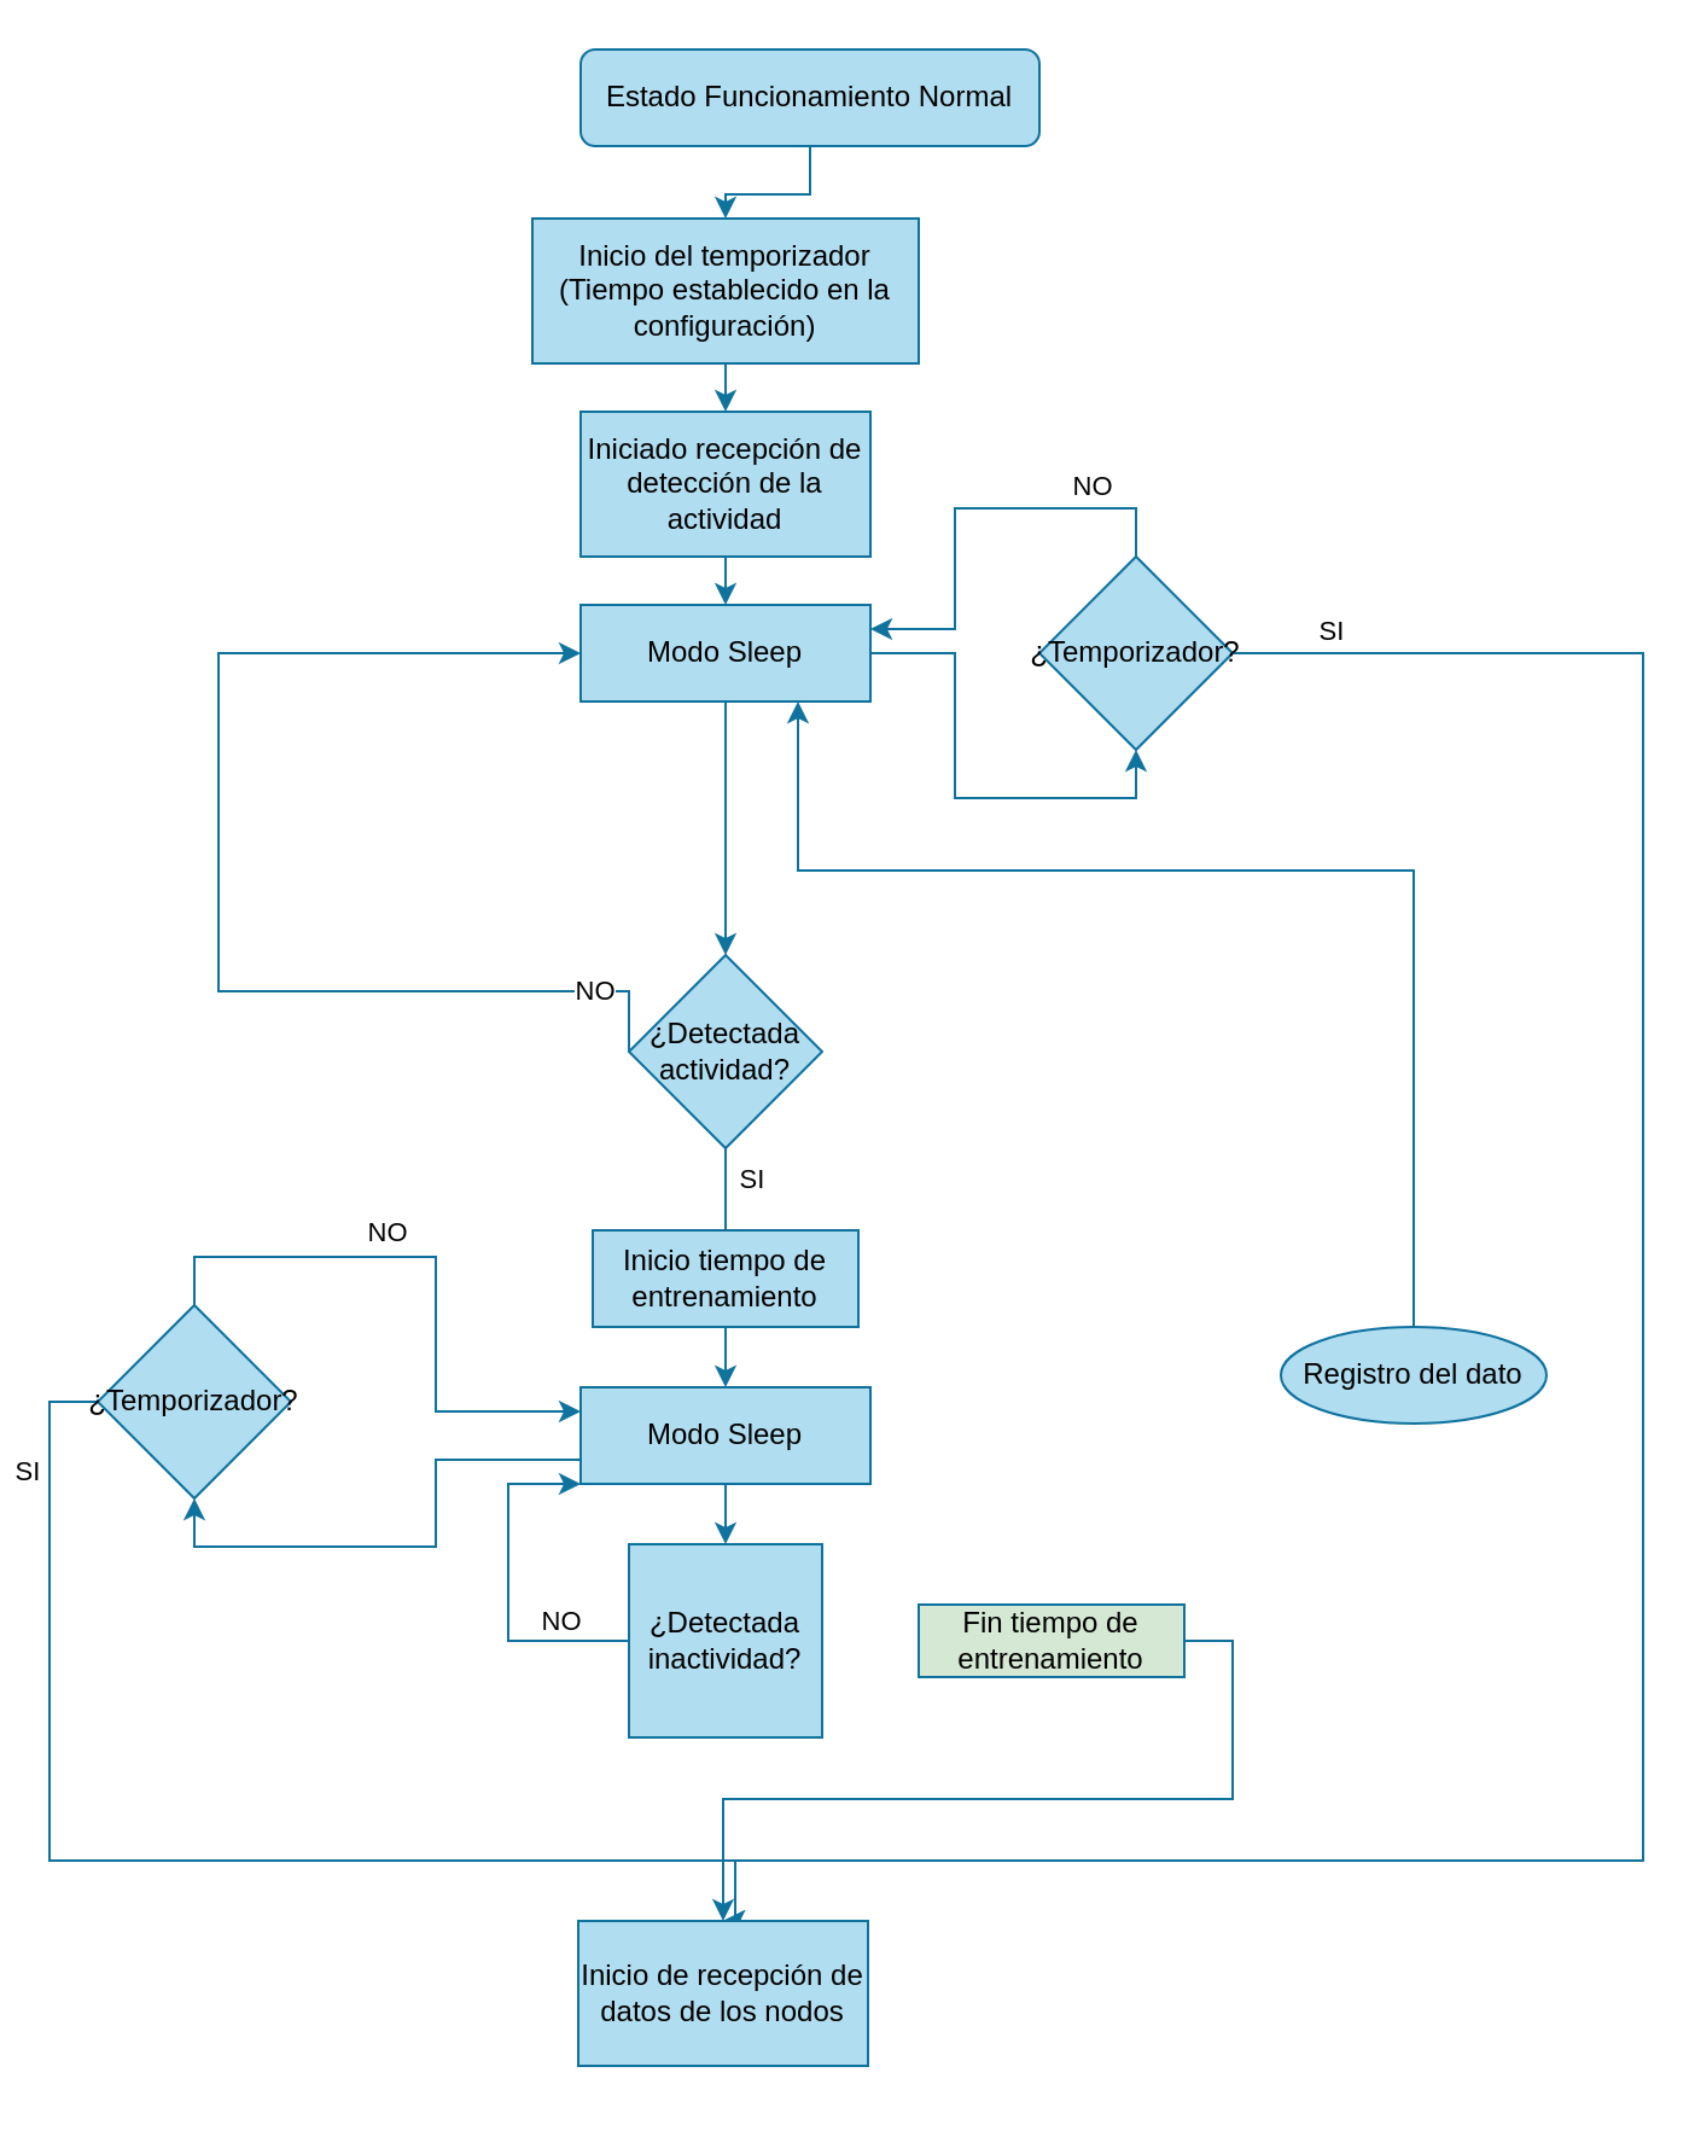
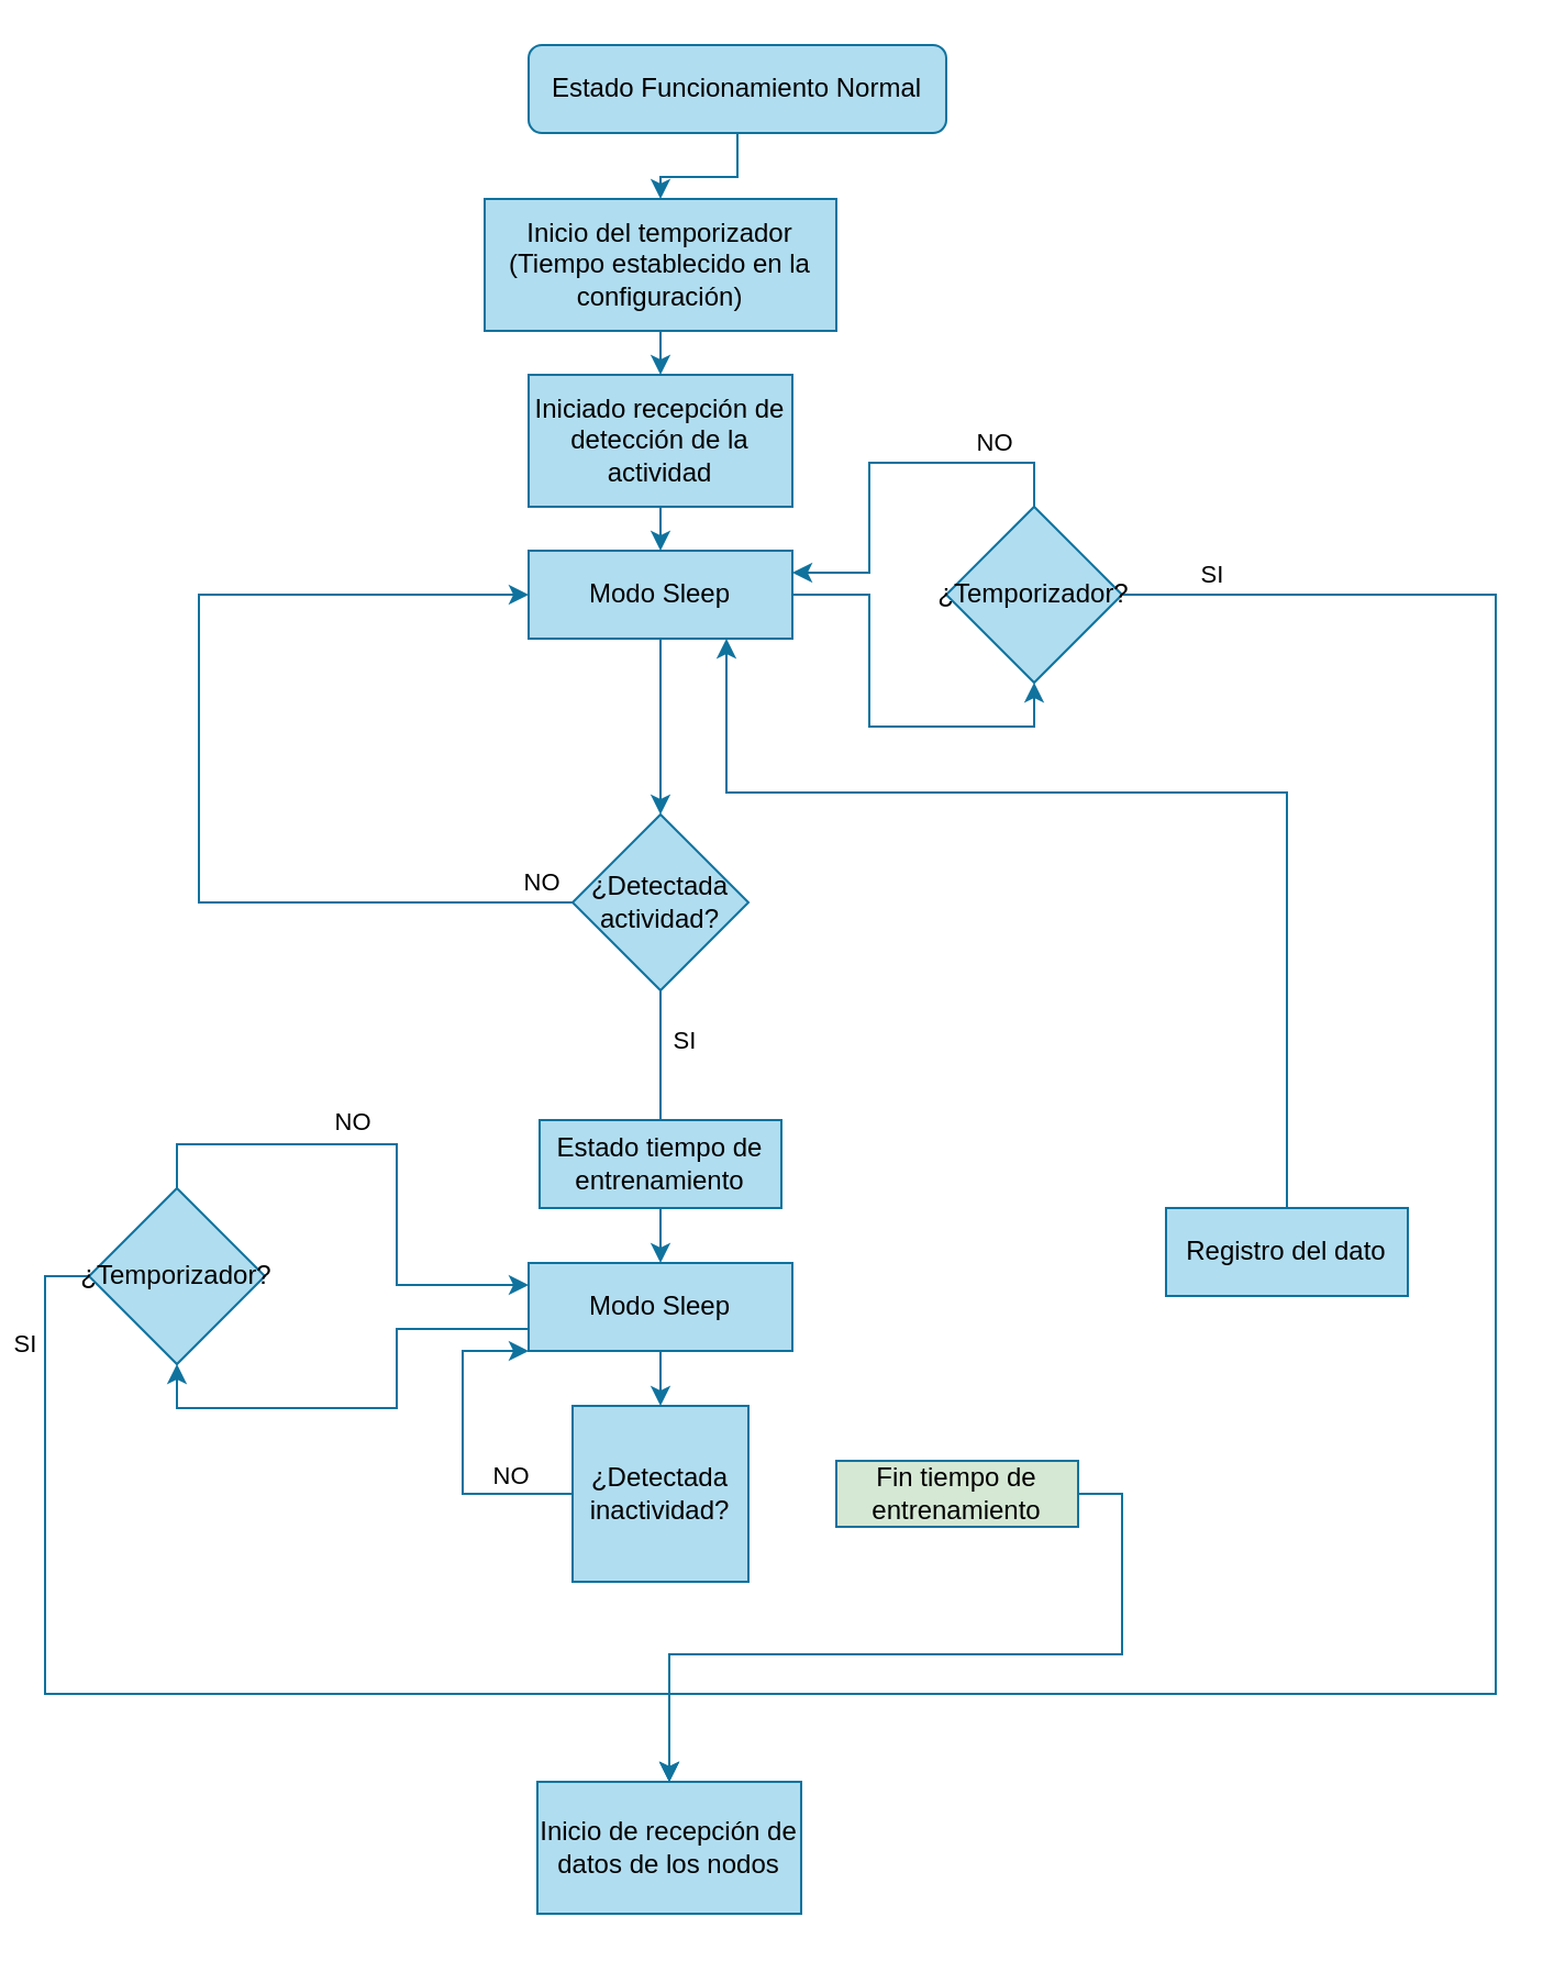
  <mxCell id="0" />
  <mxCell id="1" parent="0" />
  <mxCell id="2" style="edgeStyle=orthogonalEdgeStyle;rounded=0;orthogonalLoop=1;jettySize=auto;html=1;exitX=0.5;exitY=1;exitDx=0;exitDy=0;entryX=0.5;entryY=0;entryDx=0;entryDy=0;fillColor=#b1ddf0;strokeColor=#10739e;" edge="1" parent="1" source="3" target="5"><mxGeometry relative="1" as="geometry" /></mxCell>
  <mxCell id="3" value="Estado Funcionamiento Normal" style="rounded=1;whiteSpace=wrap;html=1;fontSize=12;glass=0;strokeWidth=1;shadow=0;fillColor=#b1ddf0;strokeColor=#10739e;" parent="1" vertex="1"><mxGeometry x="240" y="20" width="190" height="40" as="geometry" /></mxCell>
  <mxCell id="4" style="edgeStyle=orthogonalEdgeStyle;rounded=0;orthogonalLoop=1;jettySize=auto;html=1;exitX=0.5;exitY=1;exitDx=0;exitDy=0;entryX=0.5;entryY=0;entryDx=0;entryDy=0;fillColor=#b1ddf0;strokeColor=#10739e;" edge="1" parent="1" source="5" target="15"><mxGeometry relative="1" as="geometry" /></mxCell>
  <mxCell id="5" value="Inicio del temporizador (Tiempo establecido en la configuración)" style="rounded=0;whiteSpace=wrap;html=1;fillColor=#b1ddf0;strokeColor=#10739e;" vertex="1" parent="1"><mxGeometry x="220" y="90" width="160" height="60" as="geometry" /></mxCell>
  <mxCell id="6" style="edgeStyle=orthogonalEdgeStyle;rounded=0;orthogonalLoop=1;jettySize=auto;html=1;exitX=0;exitY=0.5;exitDx=0;exitDy=0;entryX=0;entryY=0.5;entryDx=0;entryDy=0;fillColor=#b1ddf0;strokeColor=#10739e;" edge="1" parent="1" source="10" target="13"><mxGeometry relative="1" as="geometry"><Array as="points"><mxPoint x="90" y="410" /><mxPoint x="90" y="270" /></Array></mxGeometry></mxCell>
  <mxCell id="7" value="NO" style="edgeLabel;html=1;align=center;verticalAlign=middle;resizable=0;points=[];" vertex="1" connectable="0" parent="6"><mxGeometry x="0.333" y="-4" relative="1" as="geometry"><mxPoint x="151" y="127" as="offset" /></mxGeometry></mxCell>
  <mxCell id="8" style="edgeStyle=orthogonalEdgeStyle;rounded=0;orthogonalLoop=1;jettySize=auto;html=1;exitX=0.5;exitY=1;exitDx=0;exitDy=0;entryX=0.5;entryY=0;entryDx=0;entryDy=0;fillColor=#b1ddf0;strokeColor=#10739e;endArrow=none;" edge="1" parent="1" source="10" target="17"><mxGeometry relative="1" as="geometry" /></mxCell>
  <mxCell id="9" value="SI" style="edgeLabel;html=1;align=center;verticalAlign=middle;resizable=0;points=[];" vertex="1" connectable="0" parent="8"><mxGeometry x="-0.267" y="1" relative="1" as="geometry"><mxPoint x="9" as="offset" /></mxGeometry></mxCell>
- <mxCell id="10" value="¿Detectada actividad?" style="rhombus;whiteSpace=wrap;html=1;fillColor=#b1ddf0;strokeColor=#10739e;" vertex="1" parent="1"><mxGeometry x="260" y="395" width="80" height="80" as="geometry" /></mxCell>
+ <mxCell id="10" value="¿Detectada actividad?" style="rhombus;whiteSpace=wrap;html=1;fillColor=#b1ddf0;strokeColor=#10739e;" vertex="1" parent="1"><mxGeometry x="260" y="370" width="80" height="80" as="geometry" /></mxCell>
  <mxCell id="11" style="edgeStyle=orthogonalEdgeStyle;rounded=0;orthogonalLoop=1;jettySize=auto;html=1;exitX=0.5;exitY=1;exitDx=0;exitDy=0;entryX=0.5;entryY=0;entryDx=0;entryDy=0;fillColor=#b1ddf0;strokeColor=#10739e;" edge="1" parent="1" source="13" target="10"><mxGeometry relative="1" as="geometry" /></mxCell>
  <mxCell id="12" style="edgeStyle=orthogonalEdgeStyle;rounded=0;orthogonalLoop=1;jettySize=auto;html=1;exitX=1;exitY=0.5;exitDx=0;exitDy=0;entryX=0.5;entryY=1;entryDx=0;entryDy=0;fillColor=#b1ddf0;strokeColor=#10739e;" edge="1" parent="1" source="13" target="32"><mxGeometry relative="1" as="geometry" /></mxCell>
  <mxCell id="13" value="Modo Sleep" style="rounded=0;whiteSpace=wrap;html=1;fillColor=#b1ddf0;strokeColor=#10739e;" vertex="1" parent="1"><mxGeometry x="240" y="250" width="120" height="40" as="geometry" /></mxCell>
  <mxCell id="14" style="edgeStyle=orthogonalEdgeStyle;rounded=0;orthogonalLoop=1;jettySize=auto;html=1;exitX=0.5;exitY=1;exitDx=0;exitDy=0;entryX=0.5;entryY=0;entryDx=0;entryDy=0;fillColor=#b1ddf0;strokeColor=#10739e;" edge="1" parent="1" source="15" target="13"><mxGeometry relative="1" as="geometry" /></mxCell>
  <mxCell id="15" value="Iniciado recepción de detección de la actividad" style="rounded=0;whiteSpace=wrap;html=1;fillColor=#b1ddf0;strokeColor=#10739e;" vertex="1" parent="1"><mxGeometry x="240" y="170" width="120" height="60" as="geometry" /></mxCell>
  <mxCell id="16" style="edgeStyle=orthogonalEdgeStyle;rounded=0;orthogonalLoop=1;jettySize=auto;html=1;exitX=0.5;exitY=1;exitDx=0;exitDy=0;entryX=0.5;entryY=0;entryDx=0;entryDy=0;fillColor=#b1ddf0;strokeColor=#10739e;" edge="1" parent="1" source="17" target="20"><mxGeometry relative="1" as="geometry" /></mxCell>
- <mxCell id="17" value="Inicio tiempo de entrenamiento" style="rounded=0;whiteSpace=wrap;html=1;fillColor=#b1ddf0;strokeColor=#10739e;" vertex="1" parent="1"><mxGeometry x="245" y="509" width="110" height="40" as="geometry" /></mxCell>
+ <mxCell id="17" value="Estado tiempo de entrenamiento" style="rounded=0;whiteSpace=wrap;html=1;fillColor=#b1ddf0;strokeColor=#10739e;" vertex="1" parent="1"><mxGeometry x="245" y="509" width="110" height="40" as="geometry" /></mxCell>
  <mxCell id="18" style="edgeStyle=orthogonalEdgeStyle;rounded=0;orthogonalLoop=1;jettySize=auto;html=1;exitX=0.5;exitY=1;exitDx=0;exitDy=0;entryX=0.5;entryY=0;entryDx=0;entryDy=0;fillColor=#b1ddf0;strokeColor=#10739e;" edge="1" parent="1" source="20" target="23"><mxGeometry relative="1" as="geometry" /></mxCell>
  <mxCell id="19" style="edgeStyle=orthogonalEdgeStyle;rounded=0;orthogonalLoop=1;jettySize=auto;html=1;exitX=0;exitY=0.75;exitDx=0;exitDy=0;entryX=0.5;entryY=1;entryDx=0;entryDy=0;fillColor=#b1ddf0;strokeColor=#10739e;" edge="1" parent="1" source="20" target="37"><mxGeometry relative="1" as="geometry" /></mxCell>
  <mxCell id="20" value="Modo Sleep" style="rounded=0;whiteSpace=wrap;html=1;fillColor=#b1ddf0;strokeColor=#10739e;" vertex="1" parent="1"><mxGeometry x="240" y="574" width="120" height="40" as="geometry" /></mxCell>
  <mxCell id="21" style="edgeStyle=orthogonalEdgeStyle;rounded=0;orthogonalLoop=1;jettySize=auto;html=1;exitX=0;exitY=0.5;exitDx=0;exitDy=0;entryX=0;entryY=1;entryDx=0;entryDy=0;fillColor=#b1ddf0;strokeColor=#10739e;" edge="1" parent="1" source="23" target="20"><mxGeometry relative="1" as="geometry"><Array as="points"><mxPoint x="210" y="679" /><mxPoint x="210" y="614" /></Array></mxGeometry></mxCell>
  <mxCell id="22" value="NO" style="edgeLabel;html=1;align=center;verticalAlign=middle;resizable=0;points=[];" vertex="1" connectable="0" parent="21"><mxGeometry x="-0.6" y="2" relative="1" as="geometry"><mxPoint y="-11" as="offset" /></mxGeometry></mxCell>
  <mxCell id="23" value="¿Detectada inactividad?" style="whiteSpace=wrap;html=1;fillColor=#b1ddf0;strokeColor=#10739e;rounded=0;" vertex="1" parent="1"><mxGeometry x="260" y="639" width="80" height="80" as="geometry" /></mxCell>
  <mxCell id="24" style="edgeStyle=orthogonalEdgeStyle;rounded=0;orthogonalLoop=1;jettySize=auto;html=1;exitX=1;exitY=0.5;exitDx=0;exitDy=0;fillColor=#b1ddf0;strokeColor=#10739e;" edge="1" parent="1" source="25" target="38"><mxGeometry relative="1" as="geometry" /></mxCell>
  <mxCell id="25" value="Fin tiempo de entrenamiento" style="rounded=0;whiteSpace=wrap;html=1;fillColor=#d5e8d4;strokeColor=#10739e;" vertex="1" parent="1"><mxGeometry x="380" y="664" width="110" height="30" as="geometry" /></mxCell>
  <mxCell id="26" style="edgeStyle=orthogonalEdgeStyle;rounded=0;orthogonalLoop=1;jettySize=auto;html=1;exitX=0.5;exitY=0;exitDx=0;exitDy=0;entryX=0.75;entryY=1;entryDx=0;entryDy=0;fillColor=#b1ddf0;strokeColor=#10739e;" edge="1" parent="1" source="27" target="13"><mxGeometry relative="1" as="geometry"><Array as="points"><mxPoint x="585" y="360" /><mxPoint x="330" y="360" /></Array></mxGeometry></mxCell>
- <mxCell id="27" value="Registro del dato" style="ellipse;whiteSpace=wrap;html=1;fillColor=#b1ddf0;strokeColor=#10739e;" vertex="1" parent="1"><mxGeometry x="530" y="549" width="110" height="40" as="geometry" /></mxCell>
+ <mxCell id="27" value="Registro del dato" style="rounded=0;whiteSpace=wrap;html=1;fillColor=#b1ddf0;strokeColor=#10739e;" vertex="1" parent="1"><mxGeometry x="530" y="549" width="110" height="40" as="geometry" /></mxCell>
  <mxCell id="28" style="edgeStyle=orthogonalEdgeStyle;rounded=0;orthogonalLoop=1;jettySize=auto;html=1;exitX=0.5;exitY=0;exitDx=0;exitDy=0;entryX=1;entryY=0.25;entryDx=0;entryDy=0;fillColor=#b1ddf0;strokeColor=#10739e;" edge="1" parent="1" source="32" target="13"><mxGeometry relative="1" as="geometry" /></mxCell>
  <mxCell id="29" value="NO" style="edgeLabel;html=1;align=center;verticalAlign=middle;resizable=0;points=[];" vertex="1" connectable="0" parent="28"><mxGeometry x="-0.567" y="-1" relative="1" as="geometry"><mxPoint y="-9" as="offset" /></mxGeometry></mxCell>
  <mxCell id="30" style="edgeStyle=orthogonalEdgeStyle;rounded=0;orthogonalLoop=1;jettySize=auto;html=1;exitX=1;exitY=0.5;exitDx=0;exitDy=0;entryX=0.5;entryY=0;entryDx=0;entryDy=0;fillColor=#b1ddf0;strokeColor=#10739e;" edge="1" parent="1" source="32" target="38"><mxGeometry relative="1" as="geometry"><Array as="points"><mxPoint x="680" y="270" /><mxPoint x="680" y="770" /><mxPoint x="304" y="770" /></Array></mxGeometry></mxCell>
  <mxCell id="31" value="SI" style="edgeLabel;html=1;align=center;verticalAlign=middle;resizable=0;points=[];" vertex="1" connectable="0" parent="30"><mxGeometry x="-0.926" relative="1" as="geometry"><mxPoint y="-10" as="offset" /></mxGeometry></mxCell>
  <mxCell id="32" value="¿Temporizador?" style="rhombus;whiteSpace=wrap;html=1;fillColor=#b1ddf0;strokeColor=#10739e;" vertex="1" parent="1"><mxGeometry x="430" y="230" width="80" height="80" as="geometry" /></mxCell>
  <mxCell id="33" style="edgeStyle=orthogonalEdgeStyle;rounded=0;orthogonalLoop=1;jettySize=auto;html=1;exitX=0.5;exitY=0;exitDx=0;exitDy=0;entryX=0;entryY=0.25;entryDx=0;entryDy=0;fillColor=#b1ddf0;strokeColor=#10739e;" edge="1" parent="1" source="37" target="20"><mxGeometry relative="1" as="geometry" /></mxCell>
  <mxCell id="34" value="NO" style="edgeLabel;html=1;align=center;verticalAlign=middle;resizable=0;points=[];" vertex="1" connectable="0" parent="33"><mxGeometry x="-0.189" y="-3" relative="1" as="geometry"><mxPoint y="-14" as="offset" /></mxGeometry></mxCell>
  <mxCell id="35" style="edgeStyle=orthogonalEdgeStyle;rounded=0;orthogonalLoop=1;jettySize=auto;html=1;exitX=0;exitY=0.5;exitDx=0;exitDy=0;entryX=0.5;entryY=0;entryDx=0;entryDy=0;fillColor=#b1ddf0;strokeColor=#10739e;" edge="1" parent="1" source="37" target="38"><mxGeometry relative="1" as="geometry"><Array as="points"><mxPoint x="20" y="580" /><mxPoint x="20" y="770" /><mxPoint x="304" y="770" /></Array></mxGeometry></mxCell>
  <mxCell id="36" value="SI" style="edgeLabel;html=1;align=center;verticalAlign=middle;resizable=0;points=[];" vertex="1" connectable="0" parent="35"><mxGeometry x="-0.603" y="2" relative="1" as="geometry"><mxPoint x="-12" y="-56" as="offset" /></mxGeometry></mxCell>
  <mxCell id="37" value="¿Temporizador?" style="rhombus;whiteSpace=wrap;html=1;fillColor=#b1ddf0;strokeColor=#10739e;" vertex="1" parent="1"><mxGeometry x="40" y="540" width="80" height="80" as="geometry" /></mxCell>
- <mxCell id="38" value="Inicio de recepción de datos de los nodos" style="rounded=0;whiteSpace=wrap;html=1;fillColor=#b1ddf0;strokeColor=#10739e;" vertex="1" parent="1"><mxGeometry x="239" y="795" width="120" height="60" as="geometry" /></mxCell>
+ <mxCell id="38" value="Inicio de recepción de datos de los nodos" style="rounded=0;whiteSpace=wrap;html=1;fillColor=#b1ddf0;strokeColor=#10739e;" vertex="1" parent="1"><mxGeometry x="244" y="810" width="120" height="60" as="geometry" /></mxCell>
